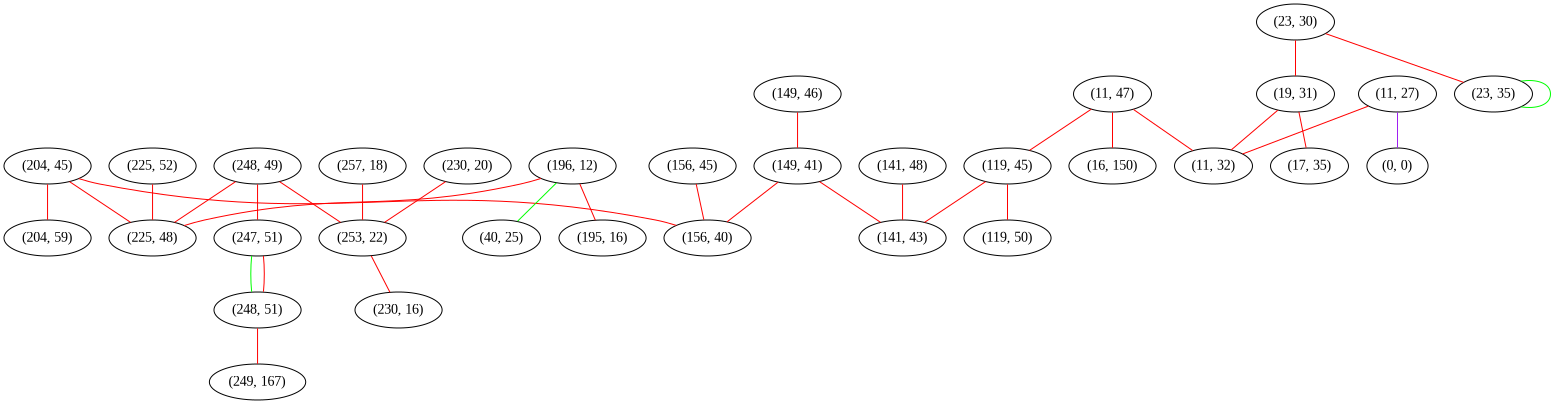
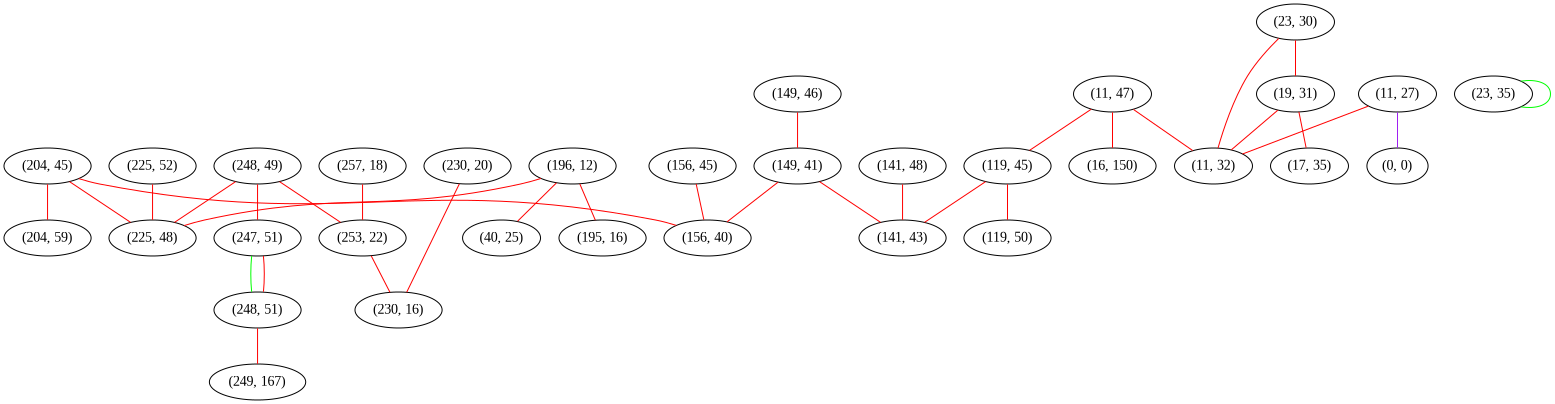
  graph {
    fontname="Liberation Serif"
    node [fontname="Liberation Serif"]
    edge [color=red fontname="Liberation Serif" weight=1]
    n1 [label="(204, 59)"]
    "(204, 45)"
    "(225, 48)"
    "(156, 40)"
    "(156, 45)"
    "(11, 47)"
    "(16, 150)"
    "(119, 45)"
    "(11, 32)"
    "(141, 43)"
    "(119, 50)"
    "(248, 49)"
    "(247, 51)"
    n14 [label="(253, 22)"]
    "(248, 51)"
    "(230, 16)"
    "(225, 52)"
    "(149, 46)"
    "(149, 41)"
    "(249, 167)"
    "(23, 30)"
    "(19, 31)"
    n23 [label="(23, 35)"]
    "(17, 35)"
    "(257, 18)"
    "(11, 27)"
    "(0, 0)"
    "(141, 48)"
    "(230, 20)"
    "(196, 12)"
    "(40, 25)"
    "(195, 16)"
    "(204, 45)" -- n1
    "(204, 45)" -- "(225, 48)"
    "(204, 45)" -- "(156, 40)"
    "(156, 45)" -- "(156, 40)"
    "(11, 47)" -- "(16, 150)"
    "(11, 47)" -- "(119, 45)"
    "(11, 47)" -- "(11, 32)"
    "(119, 45)" -- "(141, 43)"
    "(119, 45)" -- "(119, 50)"
    "(248, 49)" -- "(225, 48)"
    "(248, 49)" -- "(247, 51)"
    "(248, 49)" -- n14
    "(247, 51)" -- "(248, 51)" [color=green weight=2]
    "(247, 51)" -- "(248, 51)"
    n14 -- "(230, 16)"
    "(248, 51)" -- "(249, 167)"
    "(225, 52)" -- "(225, 48)"
    "(149, 46)" -- "(149, 41)"
    "(149, 41)" -- "(156, 40)"
    "(149, 41)" -- "(141, 43)"
    "(23, 30)" -- "(19, 31)"
-   "(23, 30)" -- n23
+   "(23, 30)" -- "(11, 32)"
    "(19, 31)" -- "(11, 32)"
    "(19, 31)" -- "(17, 35)"
    n23 -- n23 [color=green weight=2]
    "(257, 18)" -- n14
    "(11, 27)" -- "(11, 32)"
    "(11, 27)" -- "(0, 0)" [color=purple weight=4]
    "(141, 48)" -- "(141, 43)"
-   "(230, 20)" -- n14
+   "(230, 20)" -- "(230, 16)"
    "(196, 12)" -- "(225, 48)"
-   "(196, 12)" -- "(40, 25)" [color=green]
+   "(196, 12)" -- "(40, 25)"
    "(196, 12)" -- "(195, 16)"
  }
